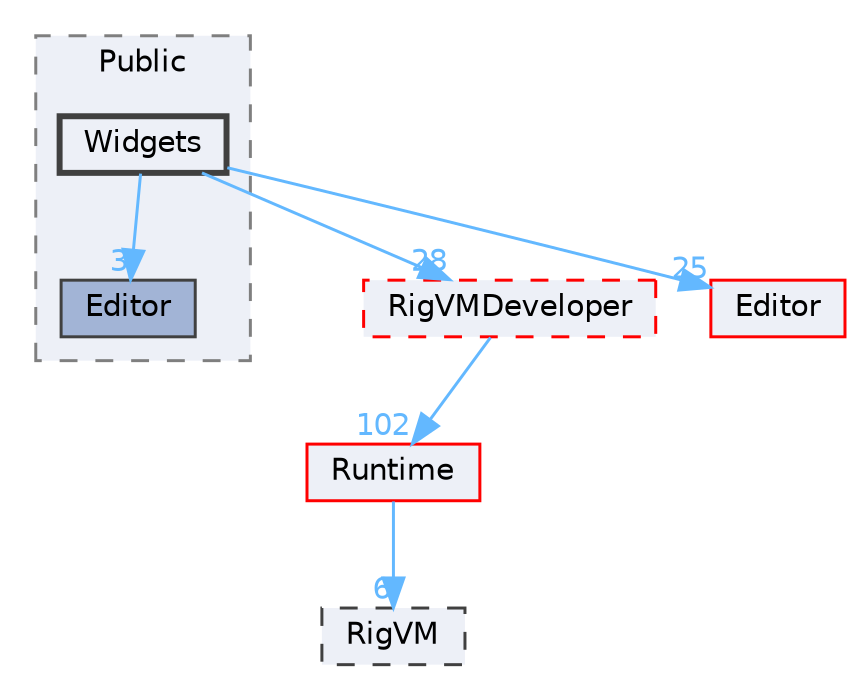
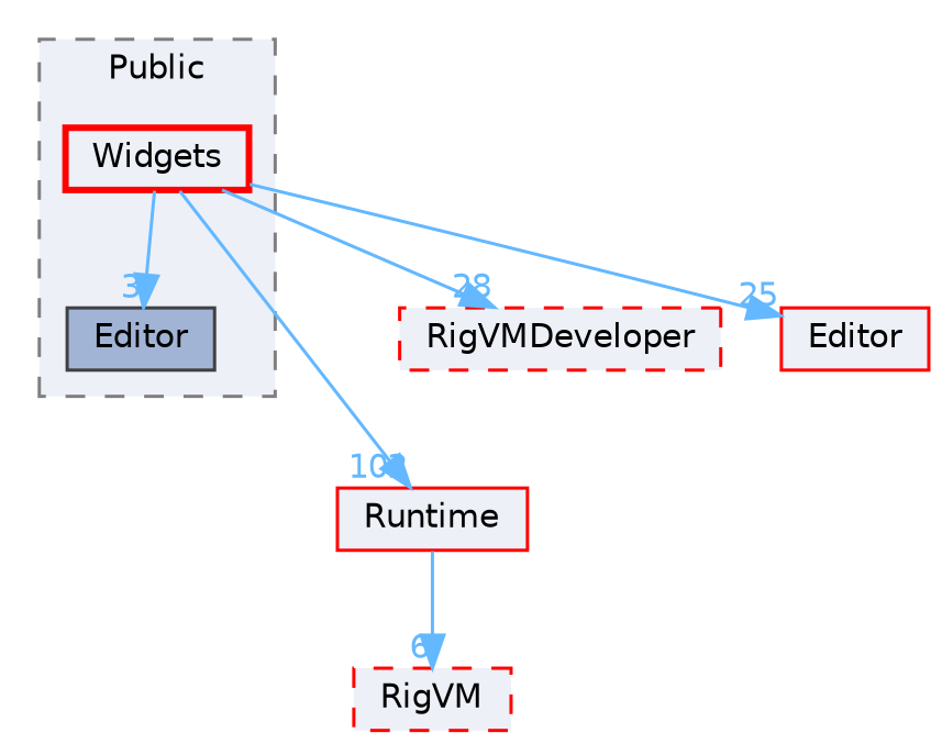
  digraph {
    compound=true
    fontname="DejaVu Sans"
    node [color=red fillcolor="#edf0f7" fontname="DejaVu Sans" fontsize=10 shape=box style=filled]
    edge [color=steelblue1 fontcolor=steelblue1 fontname="DejaVu Sans" fontsize=10 labeldistance=1.5 labelfontname=Helvetica labelfontsize=10]
    n1 [color=grey25 fillcolor="#a2b4d6" height=0.2 label=Editor width=0.4]
-   n2 [color=grey25 height=0.2 label=Widgets style="filled,bold" width=0.4]
+   n2 [height=0.2 label=Widgets style="filled,bold" width=0.4]
    n3 [height=0.2 label=Runtime width=0.4]
    n4 [height=0.2 label=RigVMDeveloper style="filled,dashed" width=0.4]
    n5 [height=0.2 label=Editor width=0.4]
-   n6 [color=grey25 height=0.2 label=RigVM style="filled,dashed" width=0.4]
+   n6 [height=0.2 label=RigVM style="filled,dashed" width=0.4]
    subgraph cluster_1 {
      bgcolor="#edf0f7"
      fontsize=10
      label=Public
      pencolor=grey50
      style="filled,dashed"
      n1
      n2
    }
    n2 -> n1 [headlabel=3]
-   n4 -> n3 [headlabel=102]
+   n2 -> n3 [headlabel=102]
    n2 -> n4 [headlabel=28]
    n2 -> n5 [headlabel=25]
    n3 -> n6 [headlabel=6]
  }
